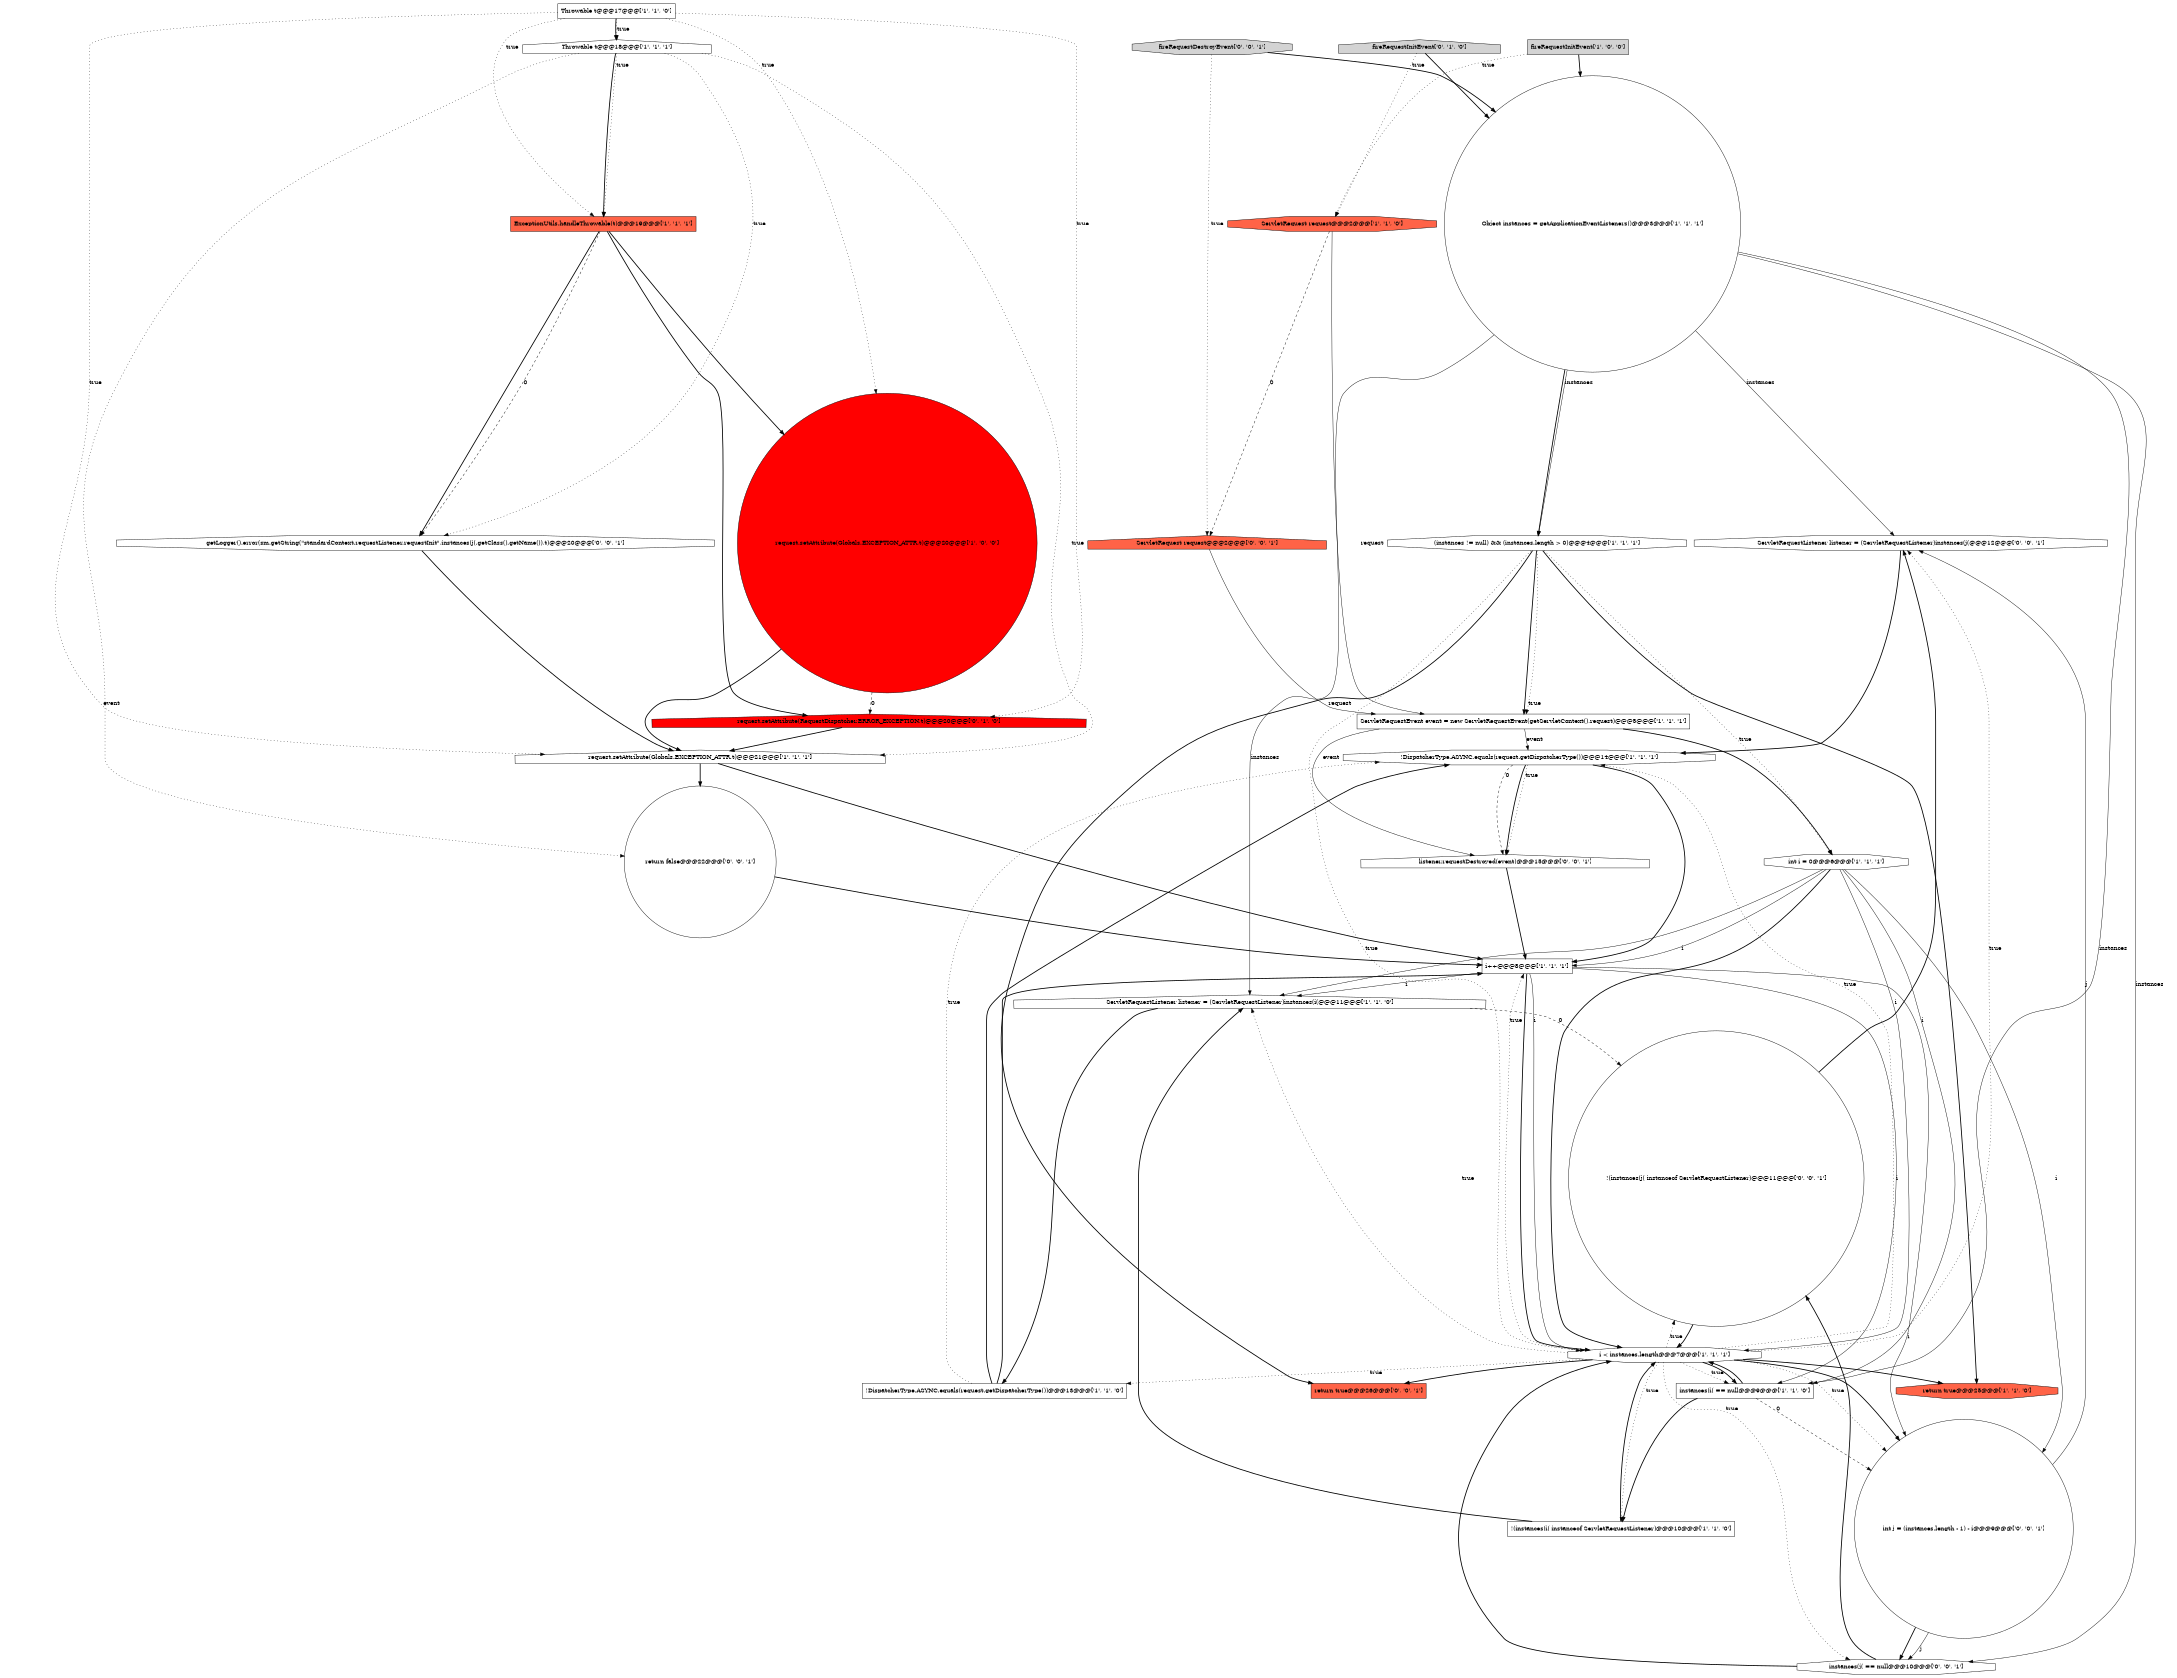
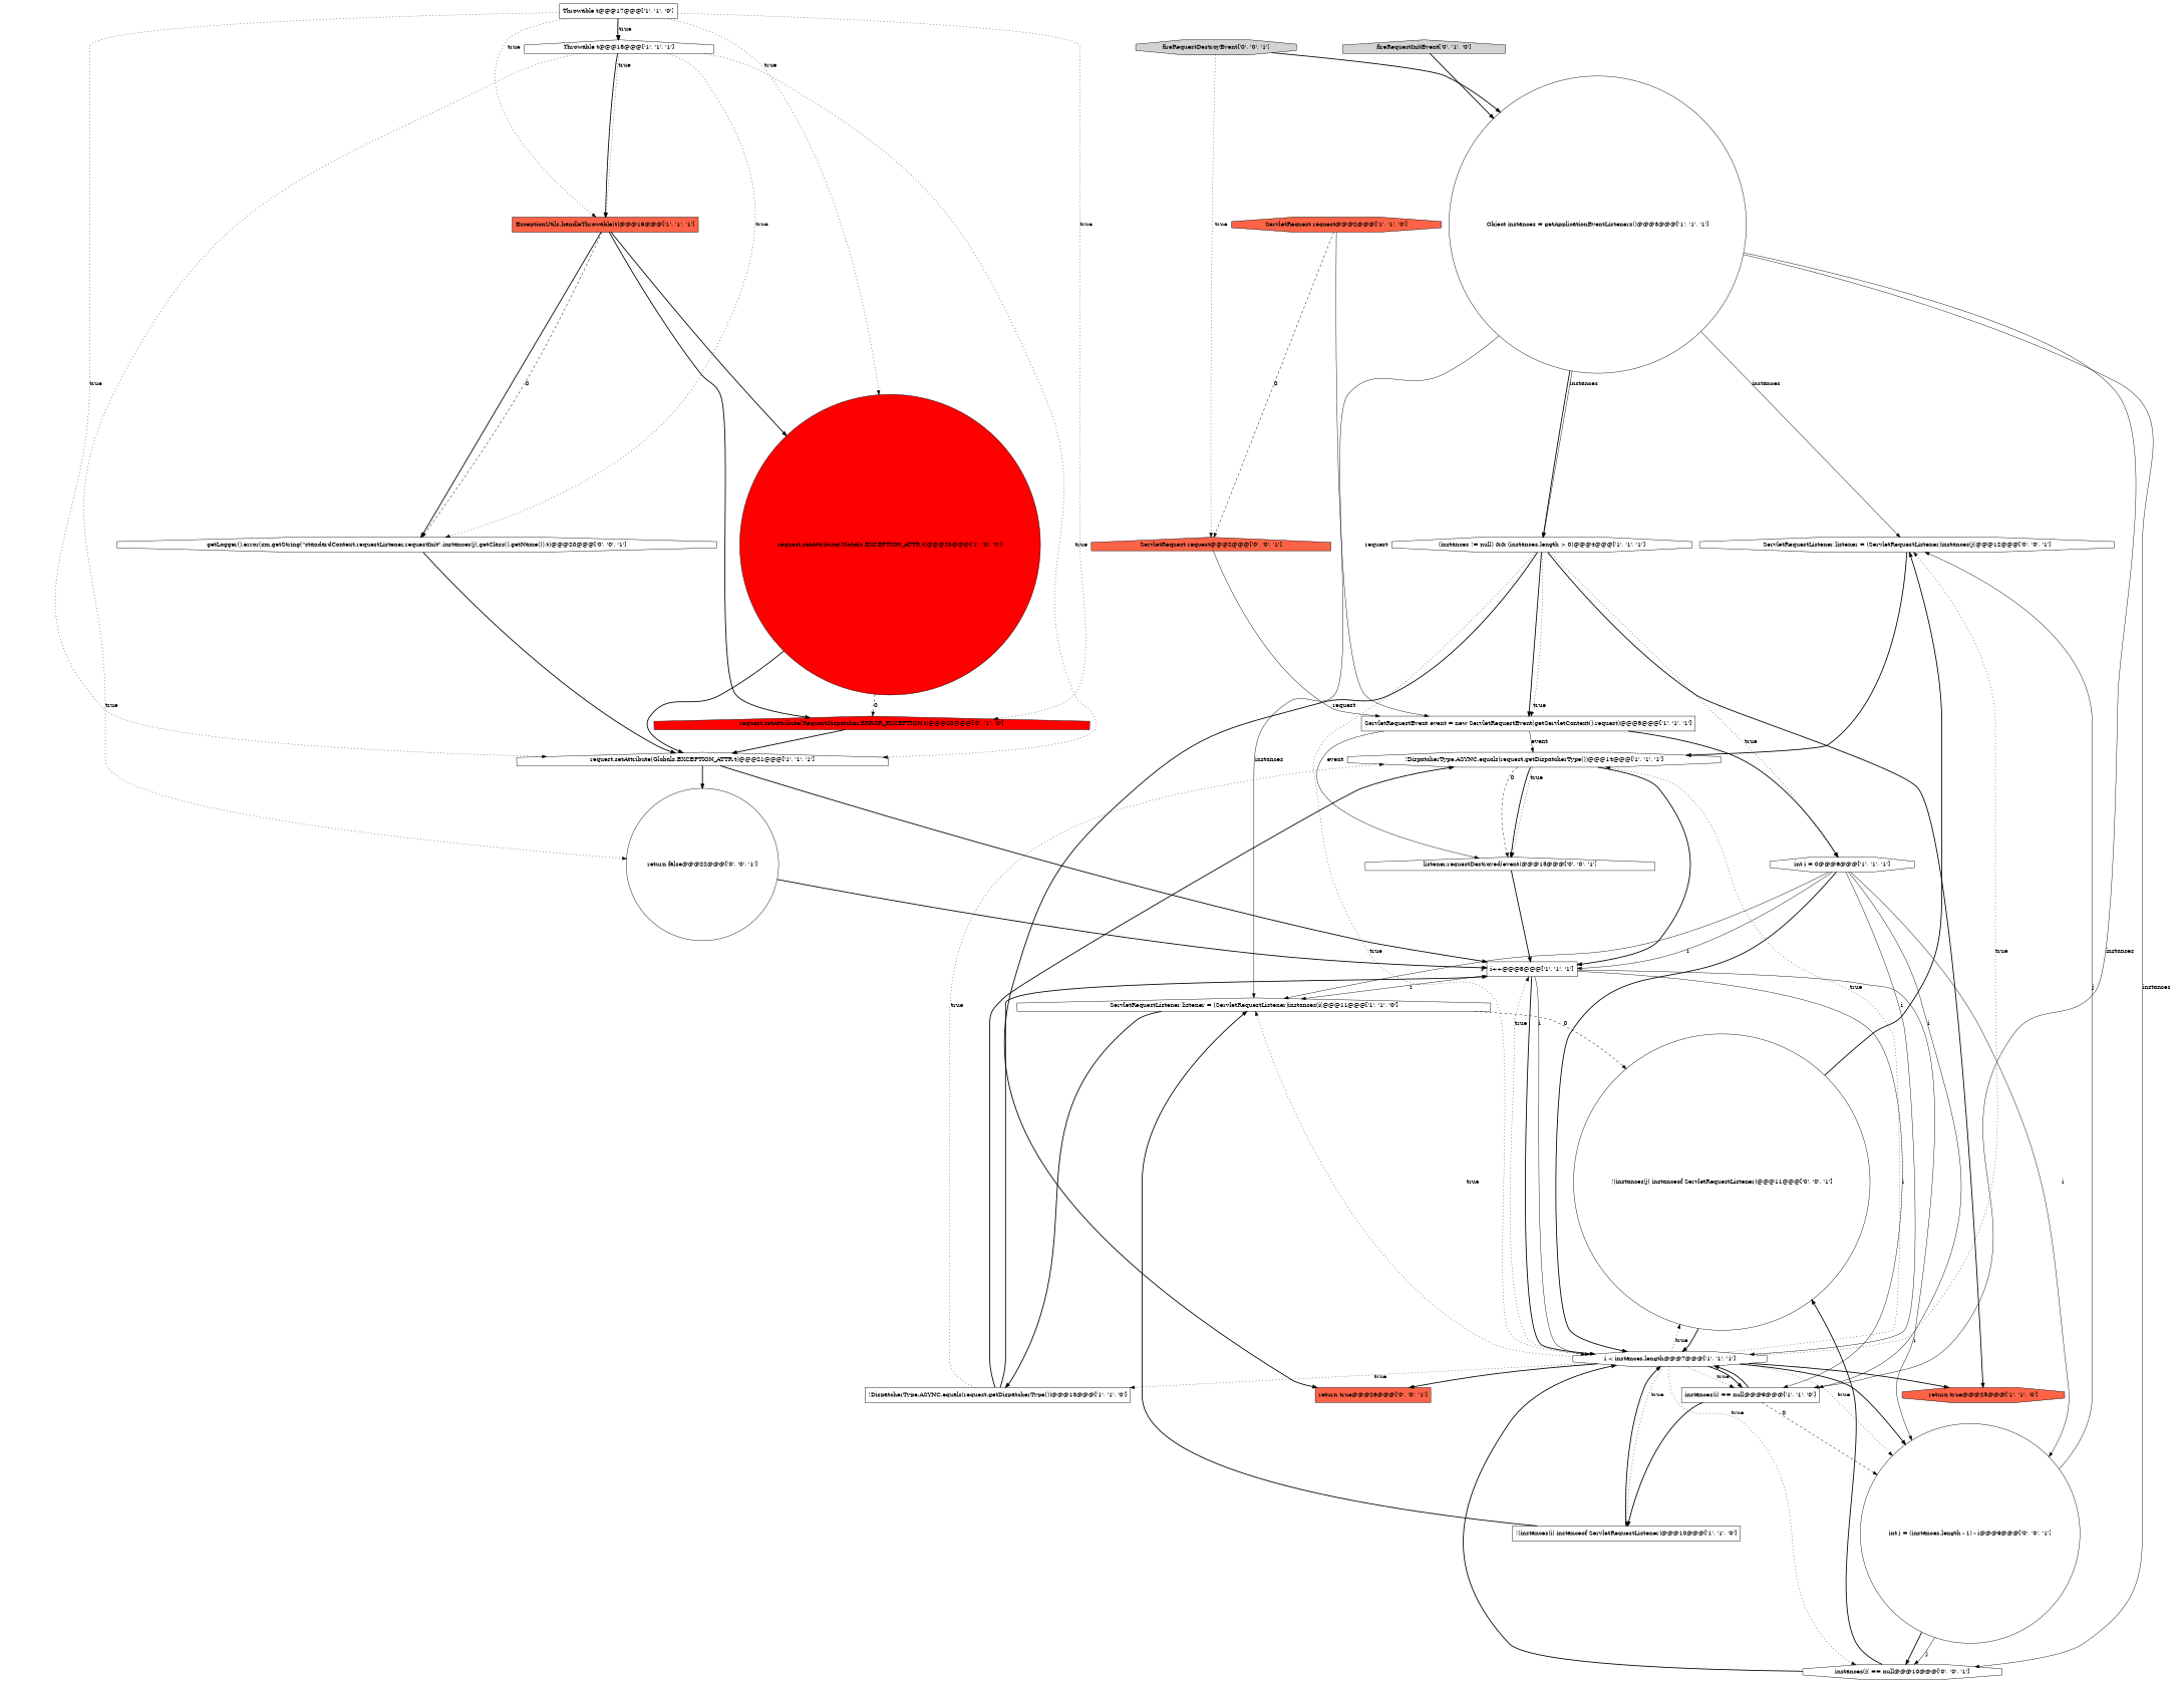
  digraph {
    node [fillcolor=white shape=octagon style=filled]
    edge [style=bold]
    n1 [label="ServletRequestListener listener = (ServletRequestListener)instances(j(@@@12@@@['0', '0', '1']"]
    n2 [label="!DispatcherType.ASYNC.equals(request.getDispatcherType())@@@14@@@['1', '1', '1']"]
    n3 [label="listener.requestDestroyed(event)@@@15@@@['0', '0', '1']" shape=house]
    n4 [label="i++@@@8@@@['1', '1', '1']" shape=box]
    n5 [label="ServletRequestEvent event = new ServletRequestEvent(getServletContext(),request)@@@5@@@['1', '1', '1']" shape=box]
    n6 [label="int i = 0@@@6@@@['1', '1', '1']"]
    n7 [label="ServletRequestListener listener = (ServletRequestListener)instances(i(@@@11@@@['1', '1', '0']" shape=house]
    n8 [label="instances(i( == null@@@9@@@['1', '1', '0']" shape=box]
    n9 [label="i < instances.length@@@7@@@['1', '1', '1']"]
    n10 [label="int j = (instances.length - 1) - i@@@9@@@['0', '0', '1']" shape=circle]
    n11 [label="Object instances = getApplicationEventListeners()@@@3@@@['1', '1', '1']" shape=circle]
    n12 [label="(instances != null) && (instances.length > 0)@@@4@@@['1', '1', '1']"]
    n13 [label="instances(j( == null@@@10@@@['0', '0', '1']"]
    n14 [fillcolor=tomato label="return true@@@26@@@['0', '0', '1']" shape=box]
    n15 [fillcolor=tomato label="return true@@@25@@@['1', '1', '0']"]
    n16 [label="!DispatcherType.ASYNC.equals(request.getDispatcherType())@@@13@@@['1', '1', '0']" shape=box]
    n17 [label="!(instances(j( instanceof ServletRequestListener)@@@11@@@['0', '0', '1']" shape=circle]
    n18 [label="!(instances(i( instanceof ServletRequestListener)@@@10@@@['1', '1', '0']" shape=box]
    n19 [label="Throwable t@@@18@@@['1', '1', '1']" shape=house]
    n20 [label="getLogger().error(sm.getString(\"standardContext.requestListener.requestInit\",instances(j(.getClass().getName()),t)@@@20@@@['0', '0', '1']"]
    n21 [label="return false@@@22@@@['0', '0', '1']" shape=circle]
    n22 [fillcolor=tomato label="ExceptionUtils.handleThrowable(t)@@@19@@@['1', '1', '1']" shape=box]
    n23 [label="request.setAttribute(Globals.EXCEPTION_ATTR,t)@@@21@@@['1', '1', '1']" shape=house]
    n24 [fillcolor=red label="request.setAttribute(Globals.EXCEPTION_ATTR,t)@@@20@@@['1', '0', '0']" shape=circle]
    n25 [fillcolor=red label="request.setAttribute(RequestDispatcher.ERROR_EXCEPTION,t)@@@20@@@['0', '1', '0']" shape=house]
    n26 [fillcolor=tomato label="ServletRequest request@@@2@@@['0', '0', '1']" shape=house]
    n27 [label="Throwable t@@@17@@@['1', '1', '0']" shape=box]
-   n28 [fillcolor=lightgray label="fireRequestInitEvent['1', '0', '0']" shape=box]
    n29 [fillcolor=tomato label="ServletRequest request@@@2@@@['1', '1', '0']"]
    n30 [fillcolor=lightgray label="fireRequestDestroyEvent['0', '0', '1']"]
    n31 [fillcolor=lightgray label="fireRequestInitEvent['0', '1', '0']" shape=house]
    n1 -> n2
    n2 -> n3 [label=true style=dotted]
    n2 -> n3 [label=0 style=dashed]
    n2 -> n3
    n2 -> n4
    n3 -> n4
    n4 -> n7 [label=i style=solid]
    n4 -> n8 [label=i style=solid]
    n4 -> n9
    n4 -> n9 [label=i style=solid]
    n4 -> n10 [label=i style=solid]
    n5 -> n2 [label=event style=solid]
    n5 -> n3 [label=event style=solid]
    n5 -> n6
    n6 -> n4 [label=i style=solid]
    n6 -> n7 [label=i style=solid]
    n6 -> n8 [label=i style=solid]
    n6 -> n9 [label=i style=solid]
    n6 -> n9
    n6 -> n10 [label=i style=solid]
    n7 -> n16
    n7 -> n17 [label=0 style=dashed]
    n8 -> n9
    n8 -> n10 [label=0 style=dashed]
    n8 -> n18
    n9 -> n1 [label=true style=dotted]
    n9 -> n2 [label=true style=dotted]
    n9 -> n4 [label=true style=dotted]
    n9 -> n7 [label=true style=dotted]
    n9 -> n8 [label=true style=dotted]
    n9 -> n8
    n9 -> n10 [label=true style=dotted]
    n9 -> n10
    n9 -> n13 [label=true style=dotted]
    n9 -> n14
    n9 -> n15
    n9 -> n16 [label=true style=dotted]
    n9 -> n17 [label=true style=dotted]
    n9 -> n18 [label=true style=dotted]
    n10 -> n1 [label=j style=solid]
    n10 -> n13 [label=j style=solid]
    n10 -> n13
    n11 -> n1 [label=instances style=solid]
    n11 -> n7 [label=instances style=solid]
    n11 -> n8 [label=instances style=solid]
    n11 -> n12 [label=instances style=solid]
    n11 -> n12
    n11 -> n13 [label=instances style=solid]
    n12 -> n5
    n12 -> n5 [label=true style=dotted]
    n12 -> n6 [label=true style=dotted]
    n12 -> n9 [label=true style=dotted]
    n12 -> n14
    n12 -> n15
    n13 -> n9
    n13 -> n17
    n16 -> n2 [label=true style=dotted]
    n16 -> n2
    n16 -> n4
    n17 -> n1
    n17 -> n9
    n18 -> n7
    n18 -> n9
    n19 -> n20 [label=true style=dotted]
-   n19 -> n21 [label=event style=dotted]
+   n19 -> n21 [label=true style=dotted]
    n19 -> n22 [label=true style=dotted]
    n19 -> n22
    n19 -> n23 [label=true style=dotted]
    n20 -> n23
    n21 -> n4
    n22 -> n20 [label=0 style=dashed]
    n22 -> n20
    n22 -> n24
    n22 -> n25
    n23 -> n4
    n23 -> n21
    n24 -> n23
    n24 -> n25 [label=0 style=dashed]
    n25 -> n23
    n26 -> n5 [label=request style=solid]
    n27 -> n19 [label=true style=dotted]
    n27 -> n19
    n27 -> n22 [label=true style=dotted]
    n27 -> n23 [label=true style=dotted]
    n27 -> n24 [label=true style=dotted]
    n27 -> n25 [label=true style=dotted]
-   n28 -> n11
-   n28 -> n29 [label=true style=dotted]
    n29 -> n5 [label=request style=solid]
    n29 -> n26 [label=0 style=dashed]
    n30 -> n11
    n30 -> n26 [label=true style=dotted]
    n31 -> n11
-   n31 -> n29 [label=true style=dotted]
  }
